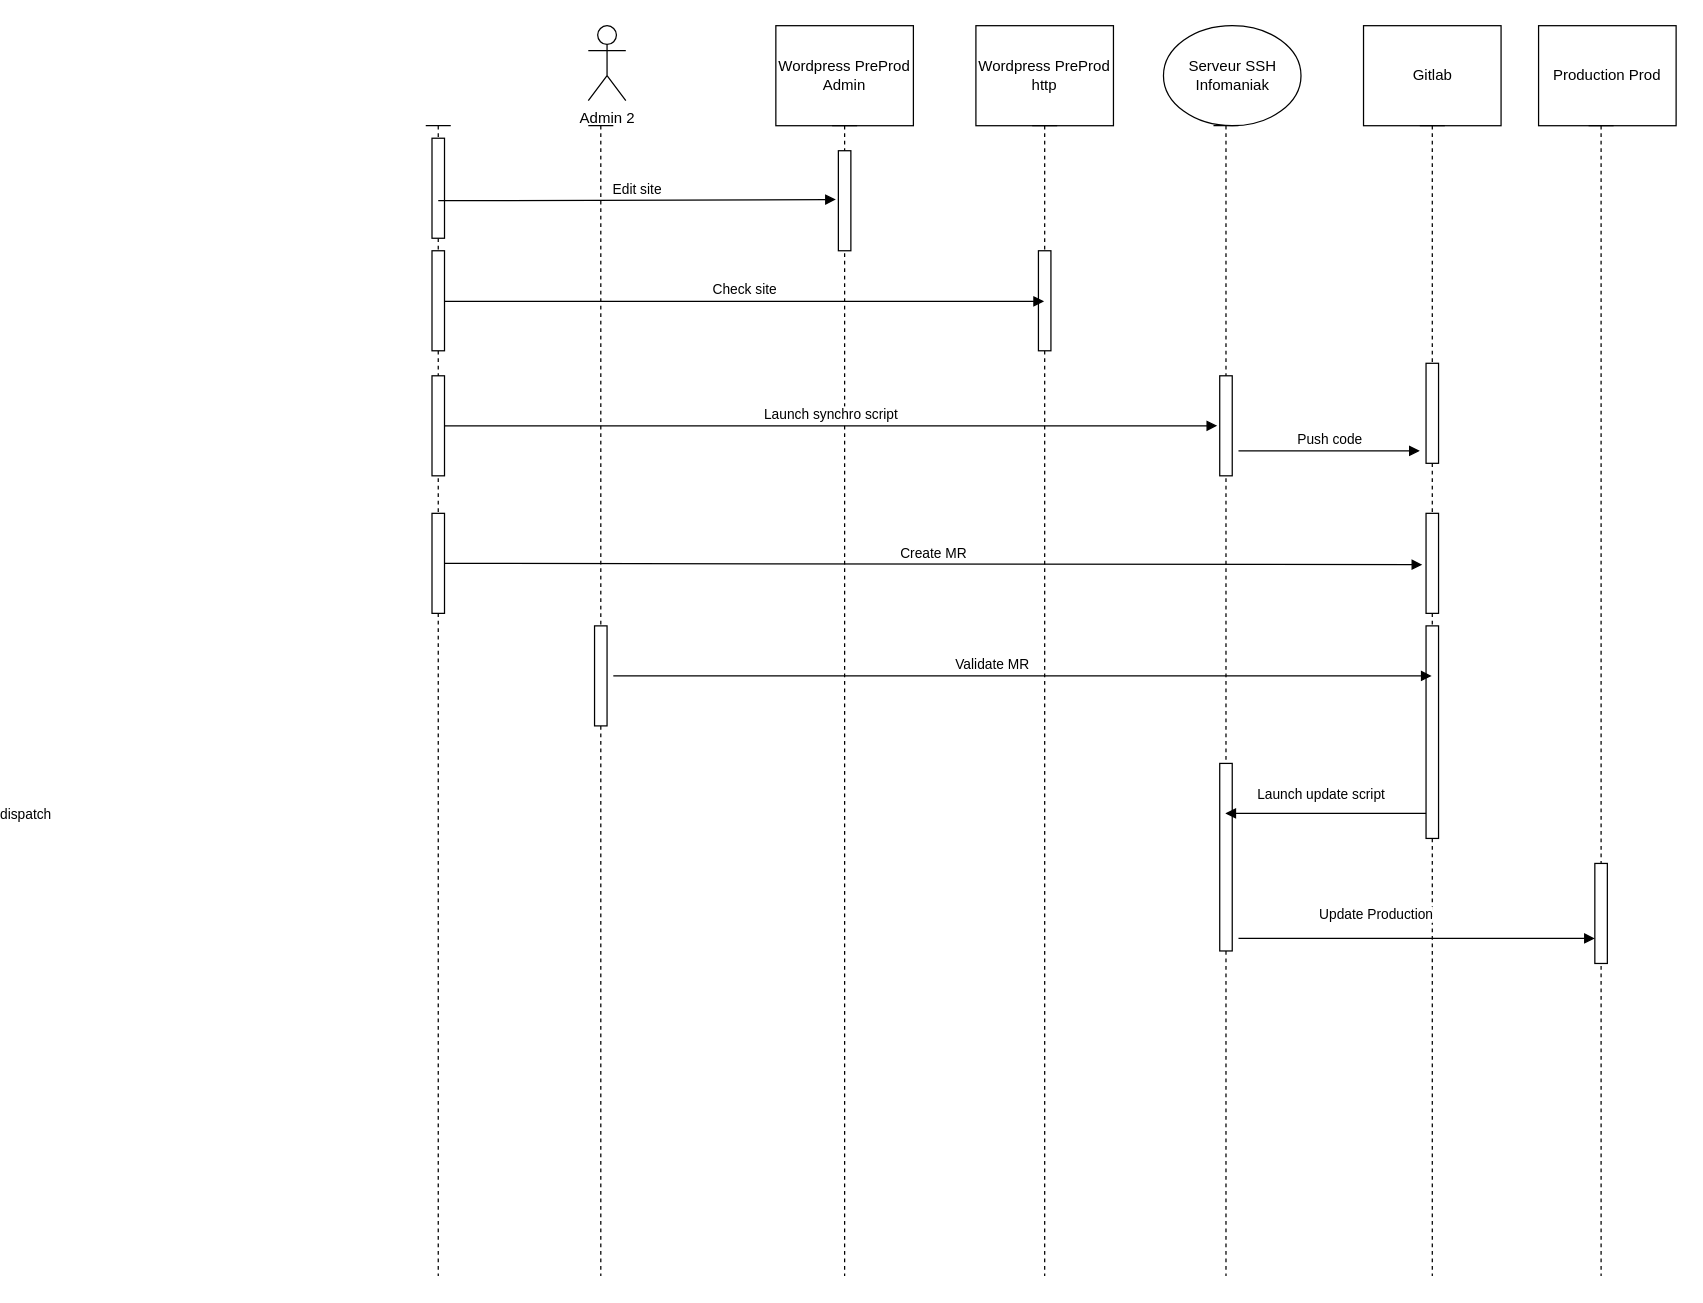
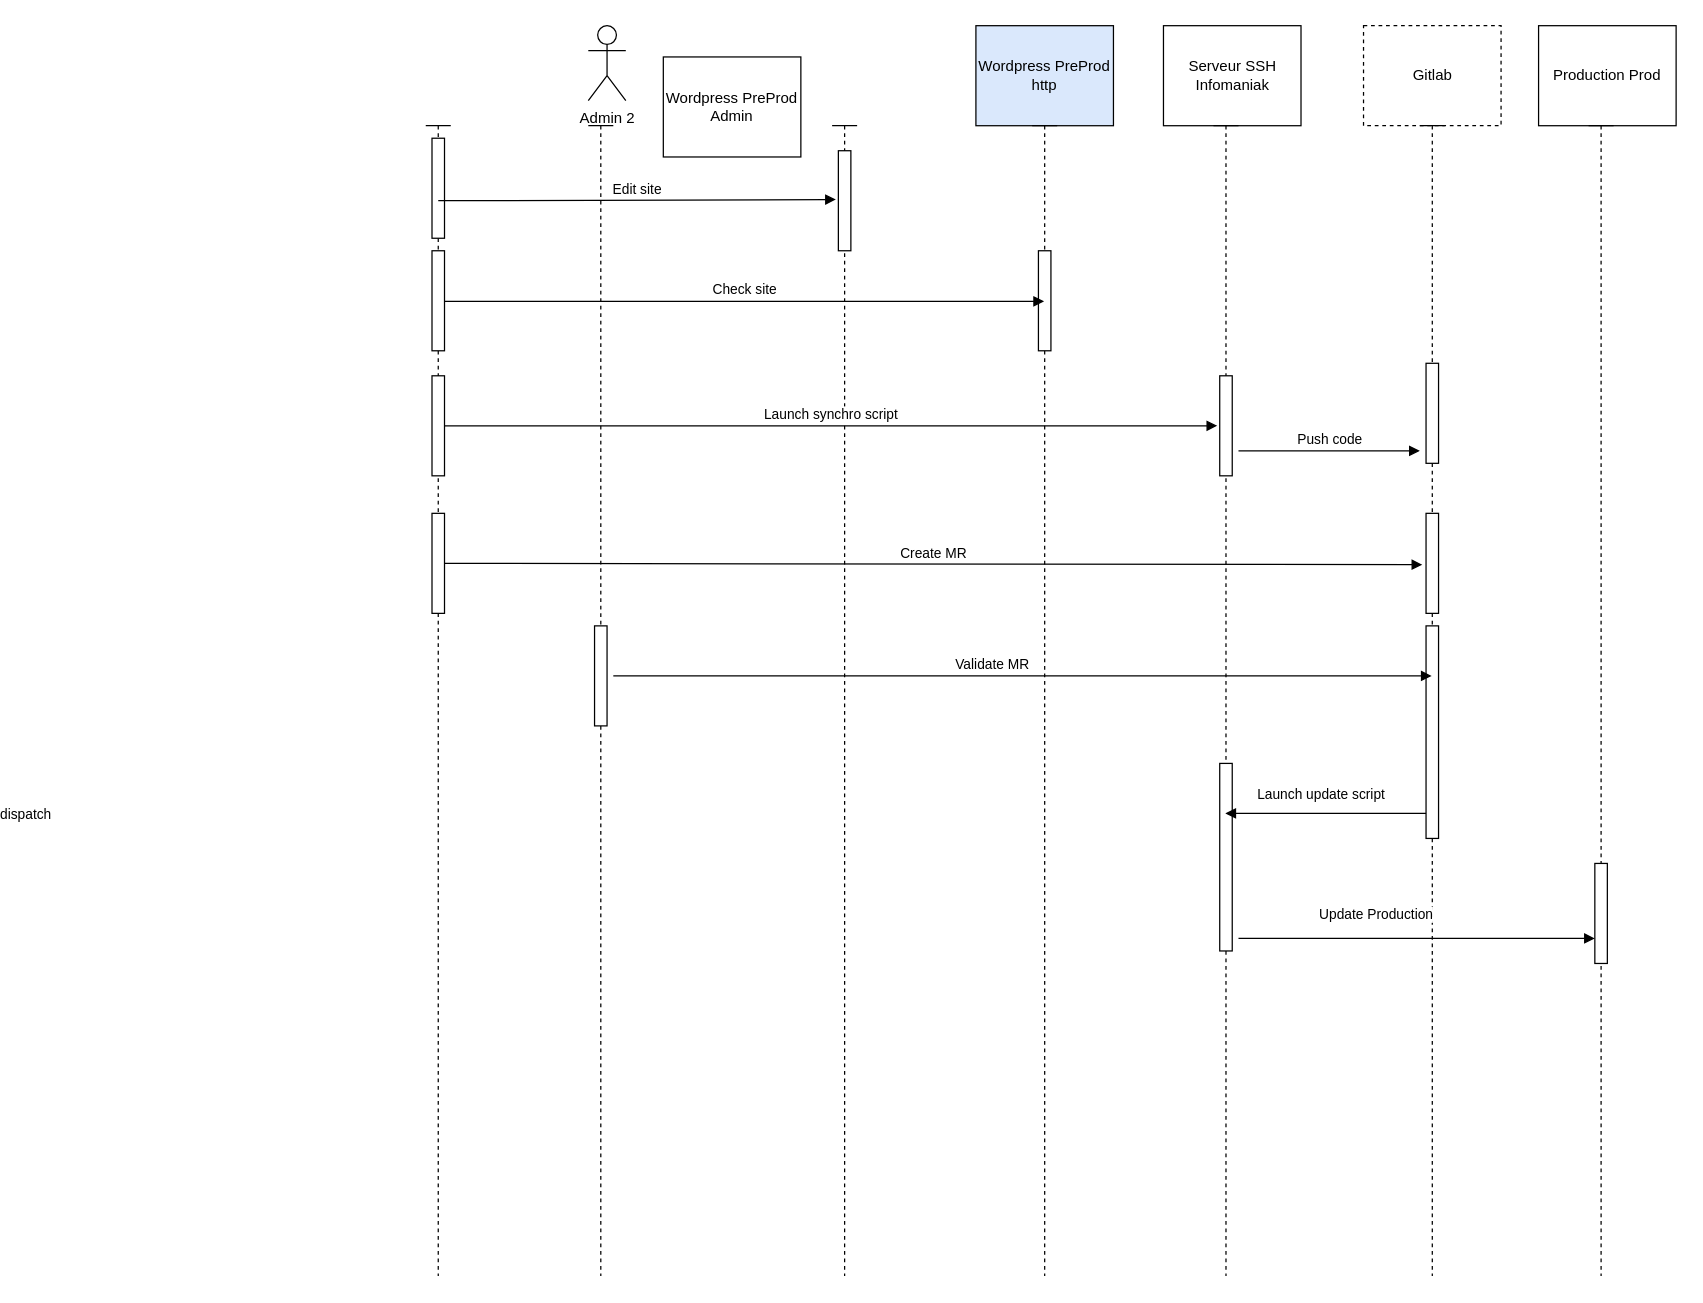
  <mxCell id="0" />
  <mxCell id="1" parent="0" />
- <mxCell id="2" value="Wordpress PreProd&lt;br&gt;Admin" style="rounded=0;whiteSpace=wrap;html=1;" parent="1" vertex="1"><mxGeometry x="300" y="20" width="110" height="80" as="geometry" /></mxCell>
+ <mxCell id="2" value="Wordpress PreProd&lt;br&gt;Admin" style="rounded=0;whiteSpace=wrap;html=1;" parent="1" vertex="1"><mxGeometry x="210" y="45" width="110" height="80" as="geometry" /></mxCell>
  <mxCell id="3" value="Production Prod" style="rounded=0;whiteSpace=wrap;html=1;" parent="1" vertex="1"><mxGeometry x="910" y="20" width="110" height="80" as="geometry" /></mxCell>
- <mxCell id="4" value="Serveur SSH &lt;br&gt;Infomaniak" style="ellipse;html=1;" parent="1" vertex="1"><mxGeometry x="610" y="20" width="110" height="80" as="geometry" /></mxCell>
+ <mxCell id="4" value="Serveur SSH &lt;br&gt;Infomaniak" style="html=1;" parent="1" vertex="1"><mxGeometry x="610" y="20" width="110" height="80" as="geometry" /></mxCell>
  <mxCell id="5" value="" style="shape=umlLifeline;participant=umlActor;perimeter=lifelinePerimeter;whiteSpace=wrap;html=1;container=1;collapsible=0;recursiveResize=0;verticalAlign=top;spacingTop=36;outlineConnect=0;size=0;" parent="1" vertex="1"><mxGeometry x="20" y="100" width="20" height="920" as="geometry" /></mxCell>
  <mxCell id="6" value="" style="html=1;points=[];perimeter=orthogonalPerimeter;" parent="5" vertex="1"><mxGeometry x="5" y="10" width="10" height="80" as="geometry" /></mxCell>
  <mxCell id="7" value="" style="html=1;points=[];perimeter=orthogonalPerimeter;" parent="5" vertex="1"><mxGeometry x="5" y="200" width="10" height="80" as="geometry" /></mxCell>
  <mxCell id="8" value="" style="html=1;points=[];perimeter=orthogonalPerimeter;" vertex="1" parent="5"><mxGeometry x="5" y="310" width="10" height="80" as="geometry" /></mxCell>
  <mxCell id="9" value="" style="shape=umlLifeline;participant=umlActor;perimeter=lifelinePerimeter;whiteSpace=wrap;html=1;container=1;collapsible=0;recursiveResize=0;verticalAlign=top;spacingTop=36;outlineConnect=0;size=0;" parent="1" vertex="1"><mxGeometry x="345" y="100" width="20" height="920" as="geometry" /></mxCell>
  <mxCell id="10" value="" style="html=1;points=[];perimeter=orthogonalPerimeter;" parent="9" vertex="1"><mxGeometry x="5" y="20" width="10" height="80" as="geometry" /></mxCell>
  <mxCell id="11" value="" style="shape=umlLifeline;participant=umlActor;perimeter=lifelinePerimeter;whiteSpace=wrap;html=1;container=1;collapsible=0;recursiveResize=0;verticalAlign=top;spacingTop=36;outlineConnect=0;size=0;" parent="1" vertex="1"><mxGeometry x="650" y="100" width="20" height="920" as="geometry" /></mxCell>
  <mxCell id="12" value="" style="html=1;points=[];perimeter=orthogonalPerimeter;" parent="11" vertex="1"><mxGeometry x="5" y="200" width="10" height="80" as="geometry" /></mxCell>
  <mxCell id="13" value="" style="html=1;points=[];perimeter=orthogonalPerimeter;" parent="11" vertex="1"><mxGeometry x="5" y="510" width="10" height="150" as="geometry" /></mxCell>
  <mxCell id="14" value="" style="shape=umlLifeline;participant=umlActor;perimeter=lifelinePerimeter;whiteSpace=wrap;html=1;container=1;collapsible=0;recursiveResize=0;verticalAlign=top;spacingTop=36;outlineConnect=0;size=0;" parent="1" vertex="1"><mxGeometry x="950" y="100" width="20" height="920" as="geometry" /></mxCell>
  <mxCell id="15" value="" style="html=1;points=[];perimeter=orthogonalPerimeter;" parent="14" vertex="1"><mxGeometry x="5" y="590" width="10" height="80" as="geometry" /></mxCell>
- <mxCell id="16" value="Wordpress PreProd&lt;br&gt;http" style="rounded=0;whiteSpace=wrap;html=1;" parent="1" vertex="1"><mxGeometry x="460" y="20" width="110" height="80" as="geometry" /></mxCell>
+ <mxCell id="16" value="Wordpress PreProd&lt;br&gt;http" style="rounded=0;whiteSpace=wrap;html=1;fillColor=#dae8fc;" parent="1" vertex="1"><mxGeometry x="460" y="20" width="110" height="80" as="geometry" /></mxCell>
  <mxCell id="17" value="" style="shape=umlLifeline;participant=umlActor;perimeter=lifelinePerimeter;whiteSpace=wrap;html=1;container=1;collapsible=0;recursiveResize=0;verticalAlign=top;spacingTop=36;outlineConnect=0;size=0;" parent="1" vertex="1"><mxGeometry x="505" y="100" width="20" height="920" as="geometry" /></mxCell>
  <mxCell id="18" value="" style="html=1;points=[];perimeter=orthogonalPerimeter;" parent="17" vertex="1"><mxGeometry x="5" y="100" width="10" height="80" as="geometry" /></mxCell>
  <mxCell id="19" value="Edit site" style="html=1;verticalAlign=bottom;endArrow=block;entryX=-0.2;entryY=0.488;entryDx=0;entryDy=0;entryPerimeter=0;" parent="1" target="10" edge="1"><mxGeometry width="80" relative="1" as="geometry"><mxPoint x="30" y="160" as="sourcePoint" /><mxPoint x="110" y="160" as="targetPoint" /></mxGeometry></mxCell>
  <mxCell id="20" value="" style="html=1;points=[];perimeter=orthogonalPerimeter;" parent="1" vertex="1"><mxGeometry x="25" y="200" width="10" height="80" as="geometry" /></mxCell>
  <mxCell id="21" value="Check site" style="html=1;verticalAlign=bottom;endArrow=block;" parent="1" target="17" edge="1"><mxGeometry width="80" relative="1" as="geometry"><mxPoint x="35" y="240.46" as="sourcePoint" /><mxPoint x="183" y="239.5" as="targetPoint" /></mxGeometry></mxCell>
  <mxCell id="22" value="Launch synchro script" style="html=1;verticalAlign=bottom;endArrow=block;entryX=-0.2;entryY=0.5;entryDx=0;entryDy=0;entryPerimeter=0;" parent="1" target="12" edge="1"><mxGeometry width="80" relative="1" as="geometry"><mxPoint x="35" y="340" as="sourcePoint" /><mxPoint x="359.5" y="340" as="targetPoint" /></mxGeometry></mxCell>
  <mxCell id="23" value="Push code" style="html=1;verticalAlign=bottom;endArrow=block;" parent="1" edge="1"><mxGeometry width="80" relative="1" as="geometry"><mxPoint x="670" y="360" as="sourcePoint" /><mxPoint x="815" y="360" as="targetPoint" /></mxGeometry></mxCell>
- <mxCell id="24" value="Gitlab" style="html=1;" parent="1" vertex="1"><mxGeometry x="770" y="20" width="110" height="80" as="geometry" /></mxCell>
+ <mxCell id="24" value="Gitlab" style="html=1;dashed=1;" parent="1" vertex="1"><mxGeometry x="770" y="20" width="110" height="80" as="geometry" /></mxCell>
  <mxCell id="25" value="" style="shape=umlLifeline;participant=umlActor;perimeter=lifelinePerimeter;whiteSpace=wrap;html=1;container=1;collapsible=0;recursiveResize=0;verticalAlign=top;spacingTop=36;outlineConnect=0;size=0;" parent="1" vertex="1"><mxGeometry x="815" y="100" width="20" height="920" as="geometry" /></mxCell>
  <mxCell id="26" value="" style="html=1;points=[];perimeter=orthogonalPerimeter;" parent="25" vertex="1"><mxGeometry x="5" y="190" width="10" height="80" as="geometry" /></mxCell>
  <mxCell id="27" value="" style="html=1;points=[];perimeter=orthogonalPerimeter;" vertex="1" parent="25"><mxGeometry x="5" y="310" width="10" height="80" as="geometry" /></mxCell>
  <mxCell id="28" value="" style="html=1;points=[];perimeter=orthogonalPerimeter;" vertex="1" parent="25"><mxGeometry x="5" y="400" width="10" height="170" as="geometry" /></mxCell>
  <mxCell id="29" value="" style="html=1;verticalAlign=bottom;endArrow=block;" parent="1" target="11" edge="1"><mxGeometry width="80" relative="1" as="geometry"><mxPoint x="820" y="650" as="sourcePoint" /><mxPoint x="680" y="635" as="targetPoint" /><Array as="points"><mxPoint x="750" y="650" /></Array></mxGeometry></mxCell>
  <mxCell id="30" value="Launch update script" style="edgeLabel;html=1;align=center;verticalAlign=middle;resizable=0;points=[];" parent="29" vertex="1" connectable="0"><mxGeometry x="0.246" y="1" relative="1" as="geometry"><mxPoint x="15.99" y="-16.64" as="offset" /></mxGeometry></mxCell>
  <mxCell id="31" value="Create MR" style="html=1;verticalAlign=bottom;endArrow=block;entryX=-0.3;entryY=0.513;entryDx=0;entryDy=0;entryPerimeter=0;" edge="1" parent="1" target="27"><mxGeometry width="80" relative="1" as="geometry"><mxPoint x="35" y="450" as="sourcePoint" /><mxPoint x="115" y="450" as="targetPoint" /></mxGeometry></mxCell>
  <mxCell id="32" value="Admin 2" style="shape=umlActor;verticalLabelPosition=bottom;verticalAlign=top;html=1;" vertex="1" parent="1"><mxGeometry x="150" y="20" width="30" height="60" as="geometry" /></mxCell>
  <mxCell id="33" value="" style="shape=umlLifeline;participant=umlActor;perimeter=lifelinePerimeter;whiteSpace=wrap;html=1;container=1;collapsible=0;recursiveResize=0;verticalAlign=top;spacingTop=36;outlineConnect=0;size=0;" vertex="1" parent="1"><mxGeometry x="150" y="100" width="20" height="920" as="geometry" /></mxCell>
  <mxCell id="34" value="" style="html=1;points=[];perimeter=orthogonalPerimeter;" vertex="1" parent="33"><mxGeometry x="5" y="400" width="10" height="80" as="geometry" /></mxCell>
  <mxCell id="35" value="dispatch" style="html=1;verticalAlign=bottom;endArrow=block;" edge="1" parent="1" target="25"><mxGeometry x="-1" y="-485" width="80" relative="1" as="geometry"><mxPoint x="170" y="540" as="sourcePoint" /><mxPoint x="250" y="540" as="targetPoint" /><mxPoint x="-470" y="-365" as="offset" /></mxGeometry></mxCell>
  <mxCell id="36" value="Validate MR" style="edgeLabel;html=1;align=center;verticalAlign=middle;resizable=0;points=[];" vertex="1" connectable="0" parent="35"><mxGeometry x="-0.077" y="-2" relative="1" as="geometry"><mxPoint y="-12" as="offset" /></mxGeometry></mxCell>
  <mxCell id="37" value="Update Production" style="html=1;verticalAlign=bottom;endArrow=block;" edge="1" parent="1" target="15"><mxGeometry x="-0.228" y="10" width="80" relative="1" as="geometry"><mxPoint x="670" y="750" as="sourcePoint" /><mxPoint x="750" y="750" as="targetPoint" /><mxPoint as="offset" /></mxGeometry></mxCell>
